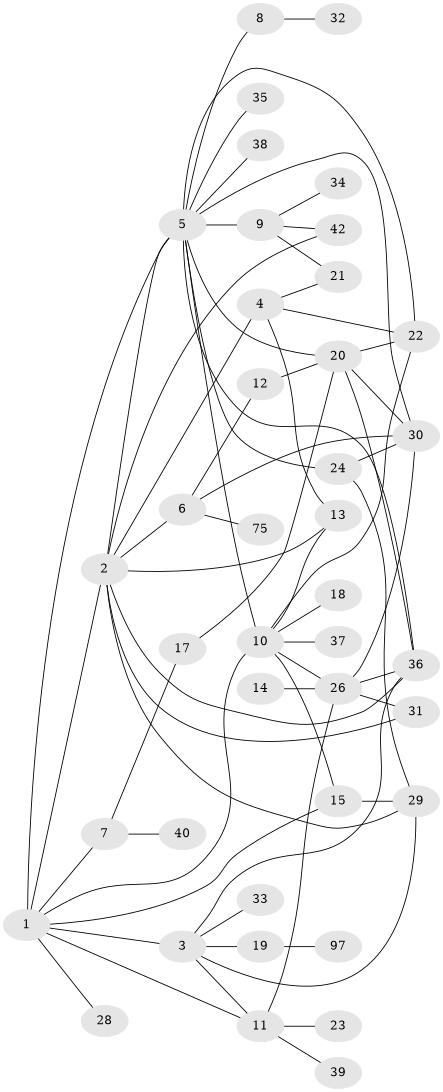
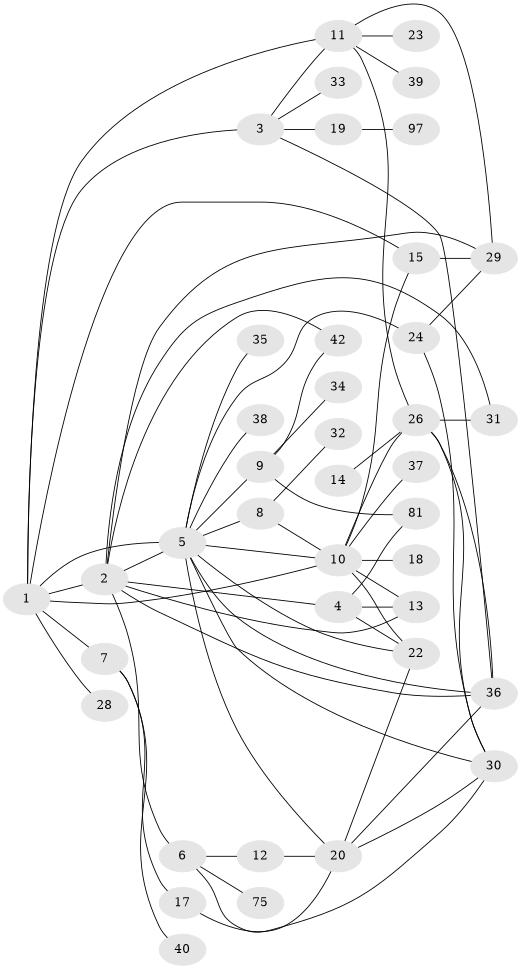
  graph {
    rankdir=LR
    node [color=gray90 style=filled]
    edge [weight=1.0]
    1
    2
    3
    5
    7
    10
    11
    15
    28
    4
    6
    13
    29
    31
    36
    42
    19
    33
    30
    22
    8
    9
    20
    24
    35
    38
    17
    40
    18
    26
    37
    23
    39
-   21
+   21 [label=81]
    12
    n36 [label=75]
    14
    n38 [label=97]
    32
    34
    1 -- 2
    1 -- 3
    1 -- 5
    1 -- 7
    1 -- 10
    1 -- 11
    1 -- 15
    1 -- 28 [weight=3.0]
    2 -- 5
    2 -- 4
    2 -- 6
    2 -- 13
    2 -- 29
    2 -- 31
    2 -- 36
    2 -- 42
    3 -- 11
-   3 -- 29
+   11 -- 29
    3 -- 36
    3 -- 19
    3 -- 33
    5 -- 10
    5 -- 36
    5 -- 30
    5 -- 22
    5 -- 8
    5 -- 9
    5 -- 20
    5 -- 24
    5 -- 35
    5 -- 38
    7 -- 17
    7 -- 40
    10 -- 15
    10 -- 13
    10 -- 22
    10 -- 18 [weight=3.0]
    10 -- 26
    10 -- 37
    11 -- 26
    11 -- 23
    11 -- 39
    15 -- 29 [weight=2.0]
    4 -- 13 [weight=5.0]
    4 -- 22
    4 -- 21 [weight=2.0]
    6 -- 30
    6 -- 12
    6 -- n36
    19 -- n38
+   8 -- 10
    8 -- 32
    9 -- 42
    9 -- 21
    9 -- 34
    20 -- 36
    20 -- 30
    20 -- 22
    24 -- 29
    24 -- 30
    17 -- 20
    26 -- 31 [weight=2.0]
    26 -- 36
    26 -- 30 [weight=2.0]
    12 -- 20
    14 -- 26
  }
